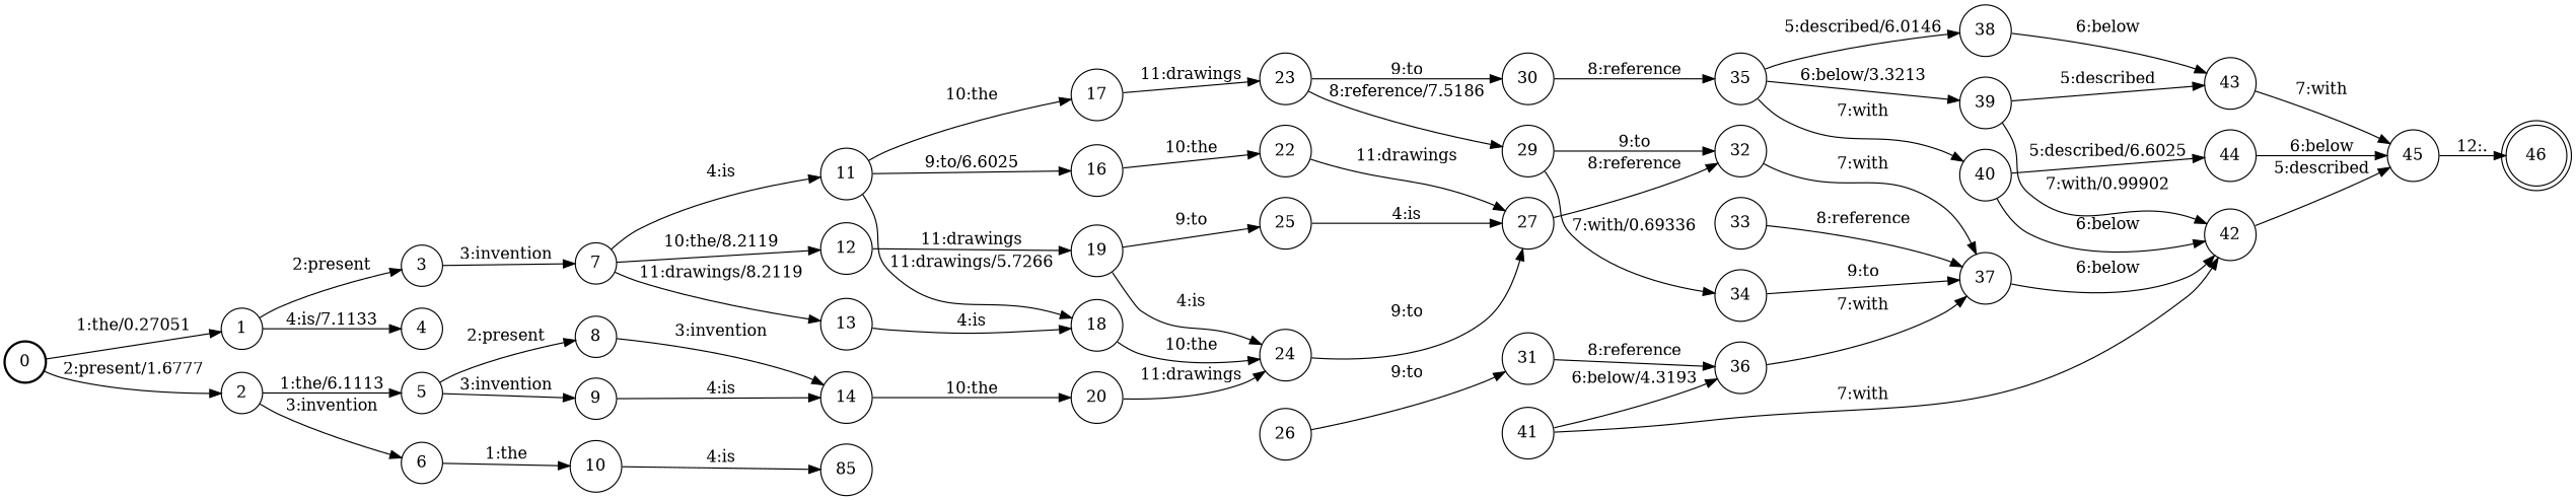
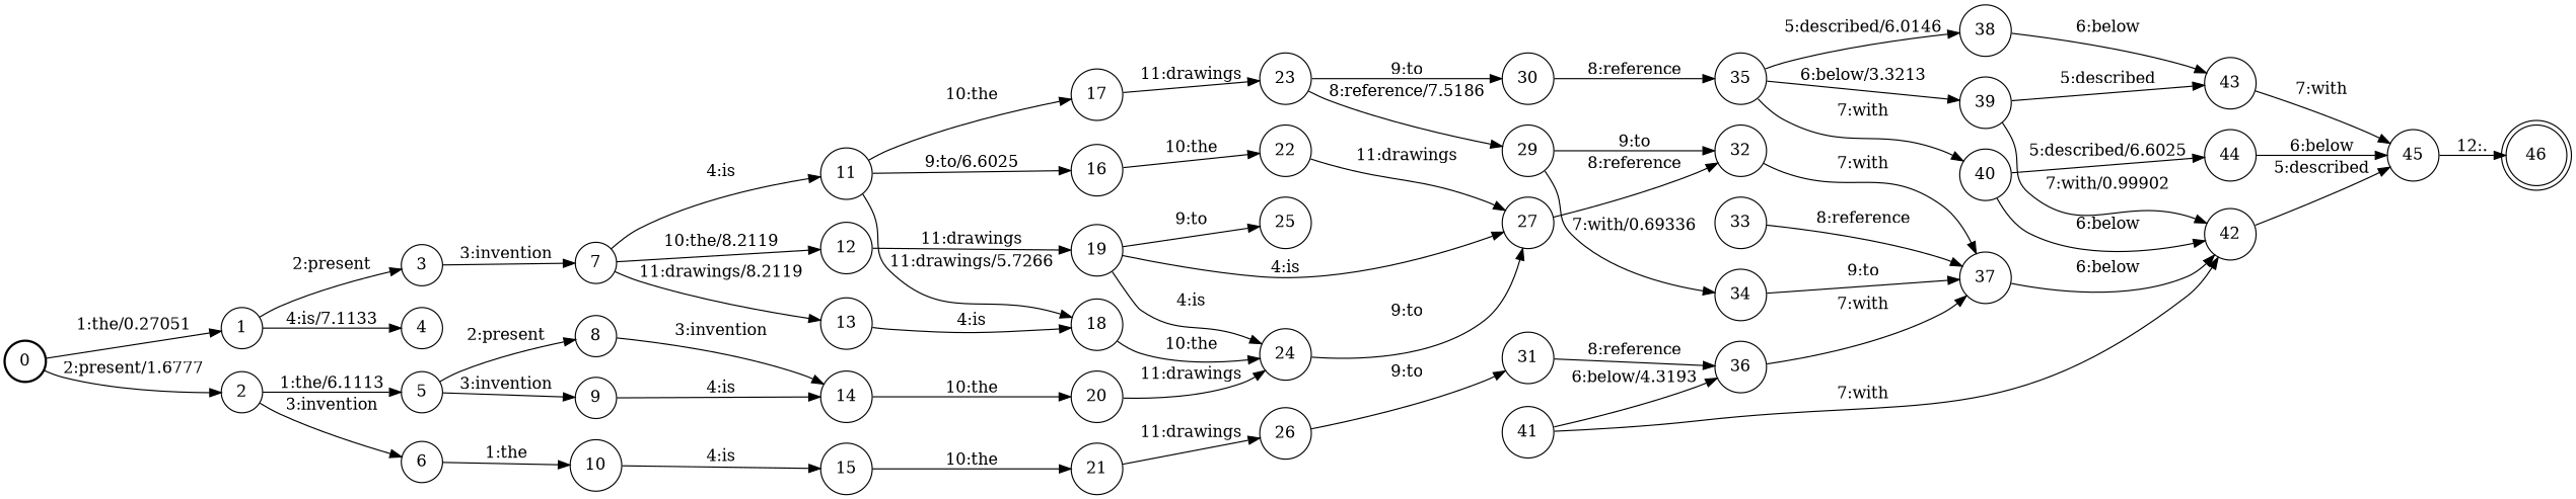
  digraph {
    nodesep=0.25
    rankdir=LR
    ranksep=0.4
    node [fontsize=14 shape=circle style=solid]
    edge [fontsize=14]
    n1 [label=0 style=bold]
    n2 [label=1]
    n3 [label=2]
    n4 [label=3]
    n5 [label=4]
    n6 [label=5]
    n7 [label=6]
    n8 [label=7]
    n9 [label=8]
    n10 [label=9]
    n11 [label=10]
    n12 [label=12]
    n13 [label=11]
    n14 [label=13]
    n15 [label=14]
-   n16 [label=85]
+   n16 [label=15]
    n17 [label=19]
    n18 [label=17]
    n19 [label=16]
    n20 [label=18]
    n21 [label=20]
+   n22 [label=21]
    n23 [label=24]
    n24 [label=25]
    n25 [label=23]
    n26 [label=22]
    n27 [label=26]
    n28 [label=29]
    n29 [label=30]
    n30 [label=27]
    n31 [label=31]
    n32 [label=32]
    n33 [label=34]
    n34 [label=35]
    n35 [label=36]
    n36 [label=37]
    n37 [label=33]
    n38 [label=38]
    n39 [label=39]
    n40 [label=40]
    n41 [label=42]
    n42 [label=43]
    n43 [label=44]
    n44 [label=41]
    n45 [label=45]
    n46 [label=46 shape=doublecircle]
    n1 -> n2 [label="1:the/0.27051"]
    n1 -> n3 [label="2:present/1.6777"]
    n2 -> n4 [label="2:present"]
    n2 -> n5 [label="4:is/7.1133"]
    n3 -> n6 [label="1:the/6.1113"]
    n3 -> n7 [label="3:invention"]
    n4 -> n8 [label="3:invention"]
    n6 -> n9 [label="2:present"]
    n6 -> n10 [label="3:invention"]
    n7 -> n11 [label="1:the"]
    n8 -> n12 [label="10:the/8.2119"]
    n8 -> n13 [label="4:is"]
    n8 -> n14 [label="11:drawings/8.2119"]
    n9 -> n15 [label="3:invention"]
    n10 -> n15 [label="4:is"]
    n11 -> n16 [label="4:is"]
    n12 -> n17 [label="11:drawings"]
    n13 -> n18 [label="10:the"]
    n13 -> n19 [label="9:to/6.6025"]
    n13 -> n20 [label="11:drawings/5.7266"]
    n14 -> n20 [label="4:is"]
    n15 -> n21 [label="10:the"]
+   n16 -> n22 [label="10:the"]
    n17 -> n23 [label="4:is"]
    n17 -> n24 [label="9:to"]
    n18 -> n25 [label="11:drawings"]
    n19 -> n26 [label="10:the"]
    n20 -> n23 [label="10:the"]
    n21 -> n23 [label="11:drawings"]
+   n22 -> n27 [label="11:drawings"]
    n23 -> n30 [label="9:to"]
-   n24 -> n30 [label="4:is"]
+   n17 -> n30 [label="4:is"]
    n25 -> n28 [label="8:reference/7.5186"]
    n25 -> n29 [label="9:to"]
    n26 -> n30 [label="11:drawings"]
    n27 -> n31 [label="9:to"]
    n28 -> n32 [label="9:to"]
    n28 -> n33 [label="7:with/0.69336"]
    n29 -> n34 [label="8:reference"]
    n30 -> n32 [label="8:reference"]
    n31 -> n35 [label="8:reference"]
    n32 -> n36 [label="7:with"]
    n33 -> n36 [label="9:to"]
    n34 -> n38 [label="5:described/6.0146"]
    n34 -> n39 [label="6:below/3.3213"]
    n34 -> n40 [label="7:with"]
    n35 -> n36 [label="7:with"]
    n36 -> n41 [label="6:below"]
    n37 -> n36 [label="8:reference"]
    n38 -> n42 [label="6:below"]
    n39 -> n41 [label="7:with/0.99902"]
    n39 -> n42 [label="5:described"]
    n40 -> n41 [label="6:below"]
    n40 -> n43 [label="5:described/6.6025"]
    n41 -> n45 [label="5:described"]
    n42 -> n45 [label="7:with"]
    n43 -> n45 [label="6:below"]
    n44 -> n35 [label="6:below/4.3193"]
    n44 -> n41 [label="7:with"]
    n45 -> n46 [label="12:."]
  }
